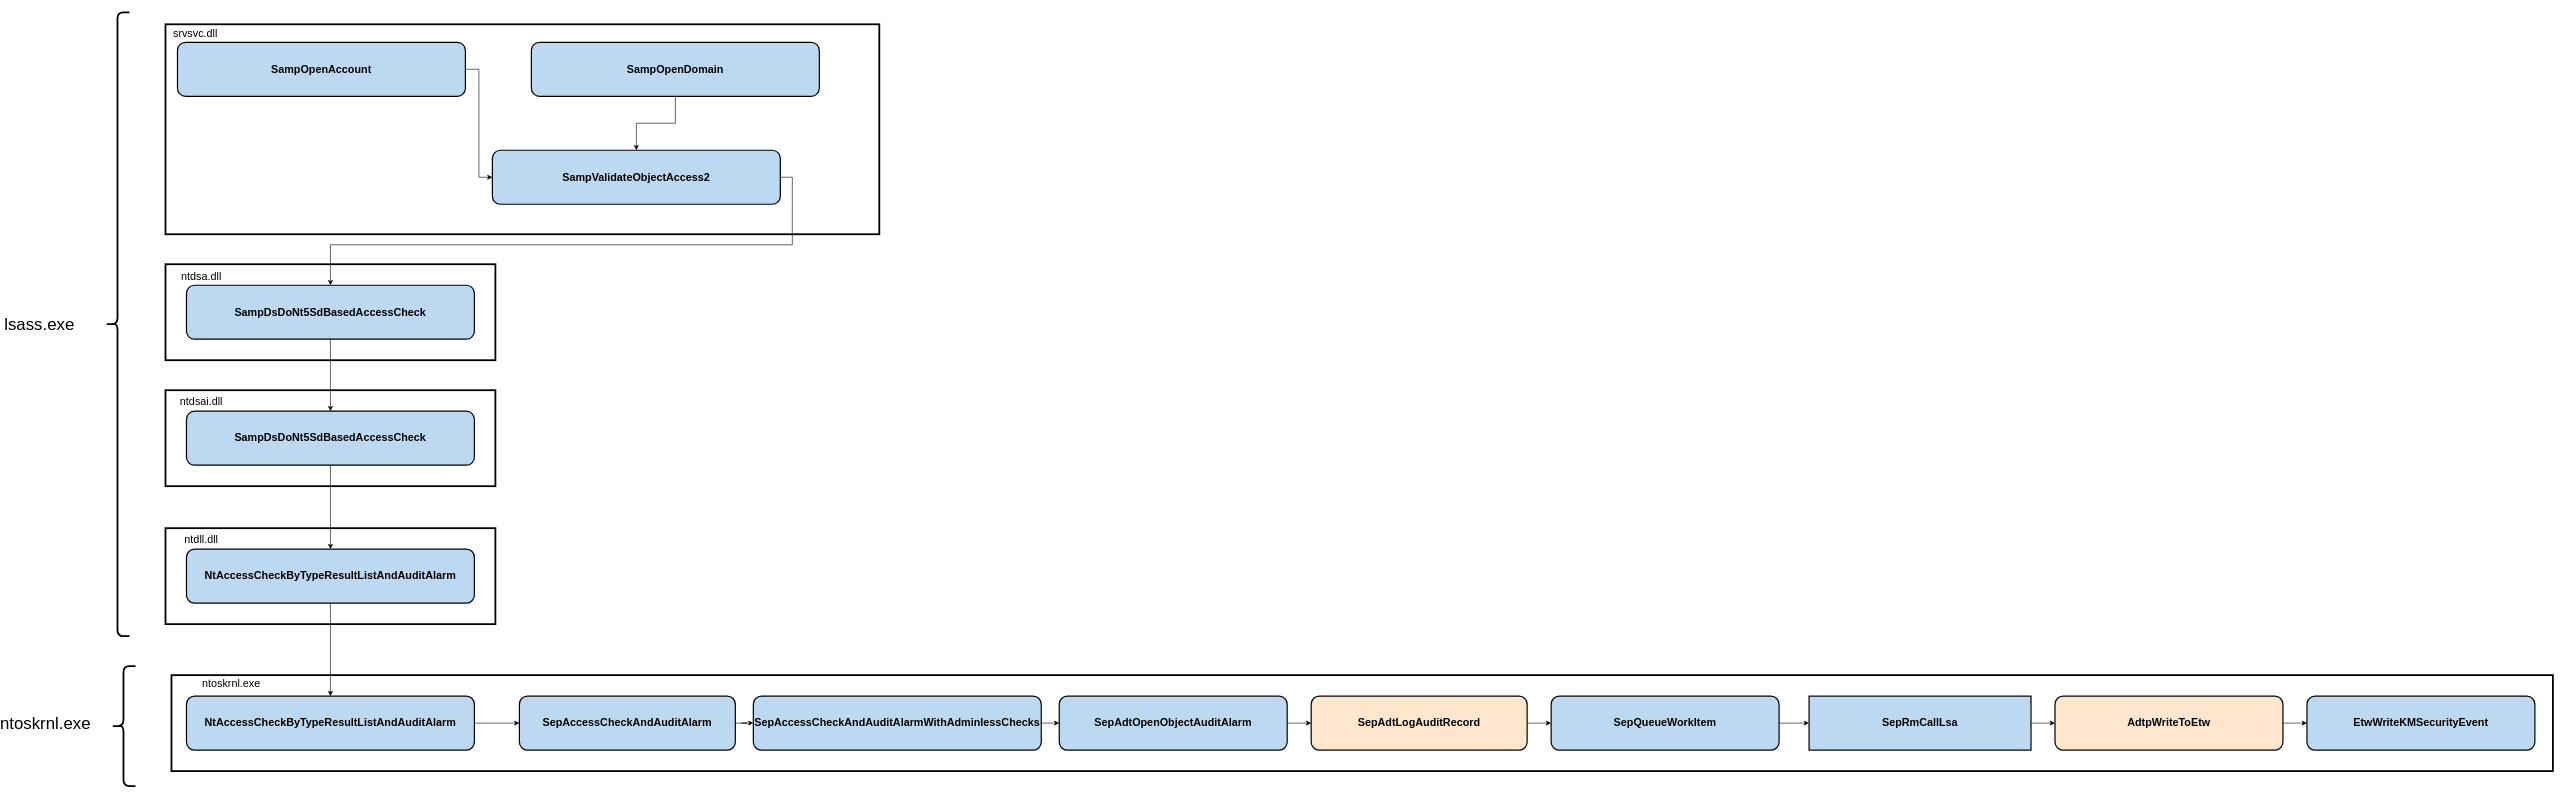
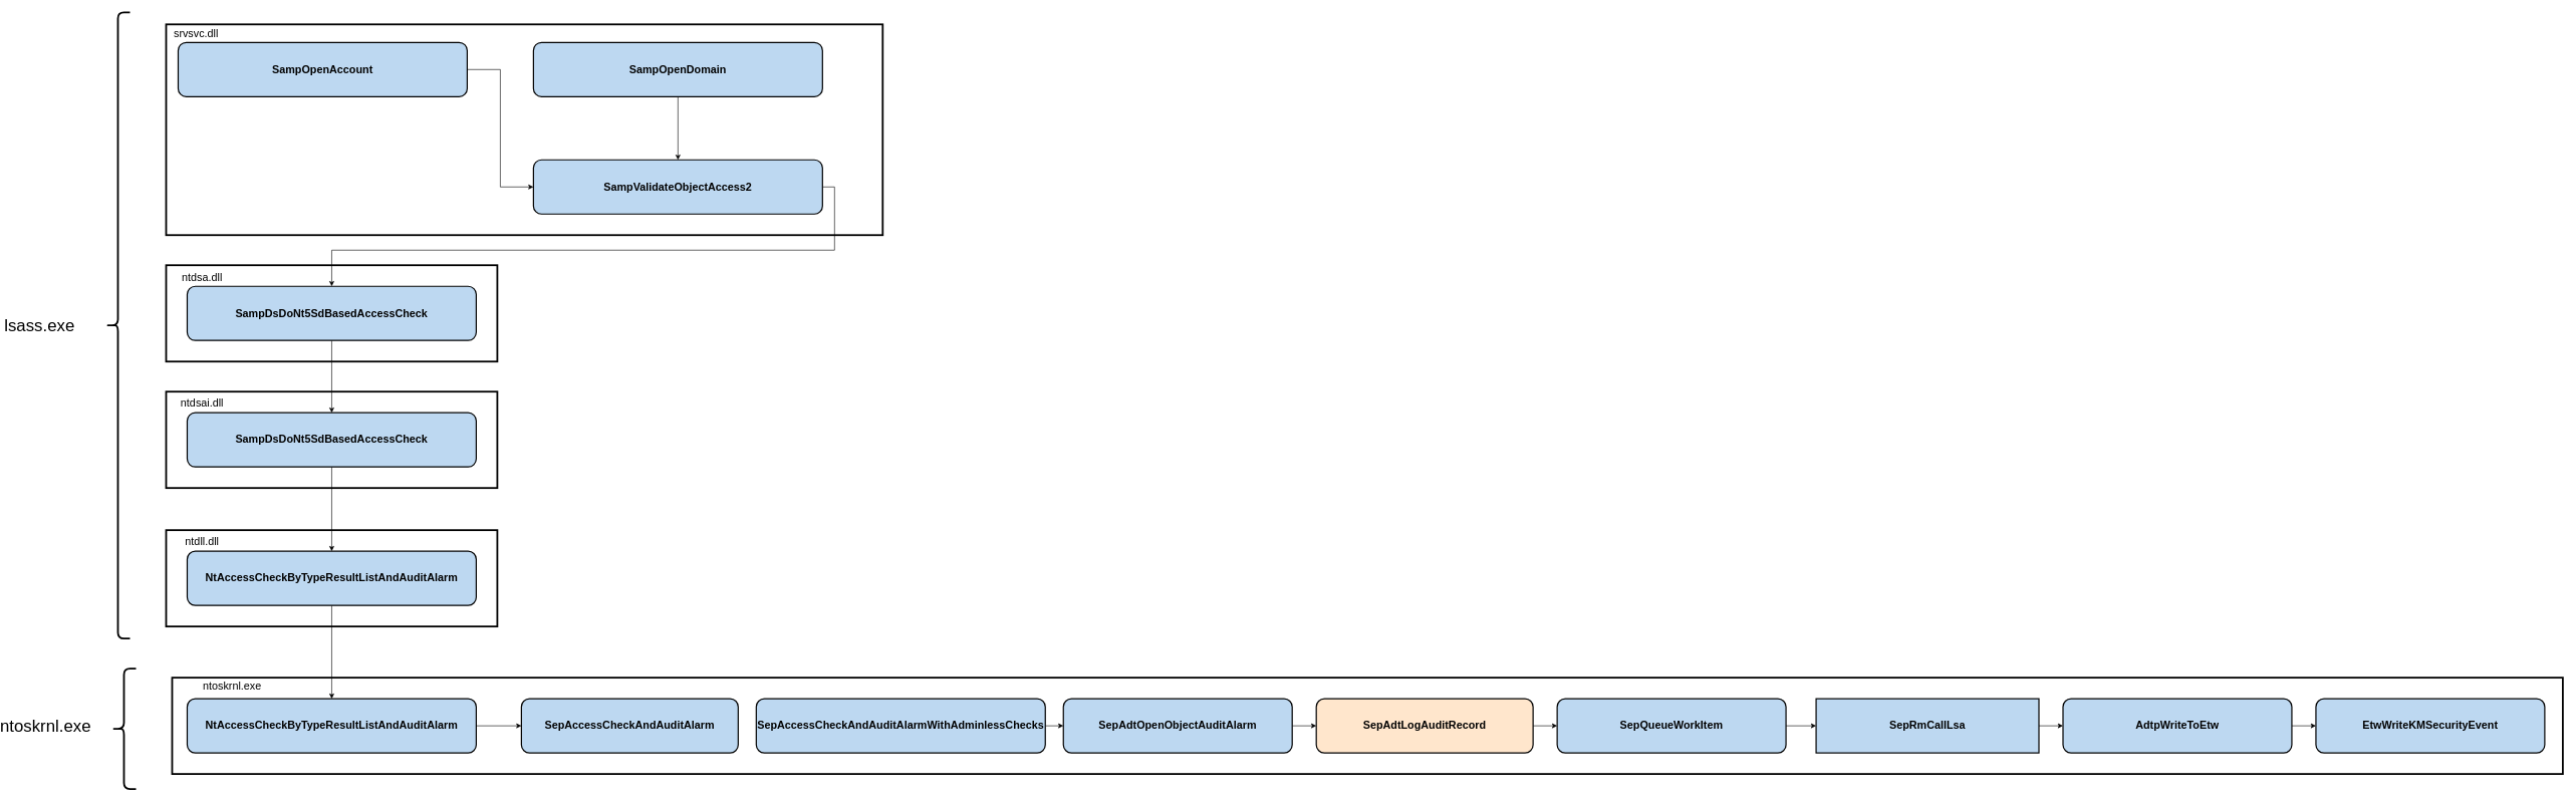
  <mxCell id="0" />
  <mxCell id="1" parent="0" />
  <mxCell id="2" value="&lt;span style=&quot;font-size: 28px;&quot;&gt;ntoskrnl.exe&lt;/span&gt;" style="text;html=1;strokeColor=none;fillColor=none;align=center;verticalAlign=middle;whiteSpace=wrap;rounded=0;" vertex="1" parent="1"><mxGeometry x="30" y="1190" width="60" height="30" as="geometry" /></mxCell>
  <mxCell id="3" value="" style="shape=curlyBracket;whiteSpace=wrap;html=1;rounded=1;fontSize=20;strokeWidth=3;" vertex="1" parent="1"><mxGeometry x="170" y="1110" width="40" height="200" as="geometry" /></mxCell>
  <mxCell id="4" value="" style="rounded=0;whiteSpace=wrap;html=1;fontSize=20;strokeWidth=3;" vertex="1" parent="1"><mxGeometry x="270" y="1125" width="3970" height="160" as="geometry" /></mxCell>
  <mxCell id="5" value="&lt;font style=&quot;font-size: 18px;&quot;&gt;ntoskrnl.exe&lt;/font&gt;" style="text;html=1;strokeColor=none;fillColor=none;align=center;verticalAlign=middle;whiteSpace=wrap;rounded=0;" vertex="1" parent="1"><mxGeometry x="340" y="1125" width="60" height="30" as="geometry" /></mxCell>
  <mxCell id="6" style="edgeStyle=orthogonalEdgeStyle;rounded=0;orthogonalLoop=1;jettySize=auto;html=1;entryX=0;entryY=0.5;entryDx=0;entryDy=0;" edge="1" parent="1" source="7" target="17"><mxGeometry relative="1" as="geometry" /></mxCell>
  <mxCell id="7" value="&lt;b&gt;SepRmCallLsa&lt;/b&gt;" style="whiteSpace=wrap;html=1;fontSize=18;strokeWidth=2;fillColor=#BDD8F1;rounded=0;" vertex="1" parent="1"><mxGeometry x="3000" y="1160" width="370" height="90" as="geometry" /></mxCell>
  <mxCell id="8" style="edgeStyle=orthogonalEdgeStyle;rounded=0;orthogonalLoop=1;jettySize=auto;html=1;entryX=0;entryY=0.5;entryDx=0;entryDy=0;" edge="1" parent="1" source="9" target="7"><mxGeometry relative="1" as="geometry" /></mxCell>
  <mxCell id="9" value="&lt;b&gt;SepQueueWorkItem&lt;/b&gt;" style="rounded=1;whiteSpace=wrap;html=1;fontSize=18;strokeWidth=2;fillColor=#BDD8F1;" vertex="1" parent="1"><mxGeometry x="2570" y="1160" width="380" height="90" as="geometry" /></mxCell>
  <mxCell id="10" style="edgeStyle=orthogonalEdgeStyle;rounded=0;orthogonalLoop=1;jettySize=auto;html=1;entryX=0;entryY=0.5;entryDx=0;entryDy=0;" edge="1" parent="1" source="11" target="15"><mxGeometry relative="1" as="geometry" /></mxCell>
  <mxCell id="11" value="&lt;b&gt;SepAdtOpenObjectAuditAlarm&lt;/b&gt;" style="rounded=1;whiteSpace=wrap;html=1;fontSize=18;strokeWidth=2;fillColor=#BDD8F1;" vertex="1" parent="1"><mxGeometry x="1750" y="1160" width="380" height="90" as="geometry" /></mxCell>
  <mxCell id="12" style="edgeStyle=orthogonalEdgeStyle;rounded=0;orthogonalLoop=1;jettySize=auto;html=1;exitX=1;exitY=0.5;exitDx=0;exitDy=0;entryX=0;entryY=0.5;entryDx=0;entryDy=0;" edge="1" parent="1" source="13" target="11"><mxGeometry relative="1" as="geometry" /></mxCell>
  <mxCell id="13" value="&lt;b&gt;SepAccessCheckAndAuditAlarmWithAdminlessChecks&lt;/b&gt;" style="rounded=1;whiteSpace=wrap;html=1;fontSize=18;strokeWidth=2;fillColor=#BDD8F1;" vertex="1" parent="1"><mxGeometry x="1240" y="1160" width="480" height="90" as="geometry" /></mxCell>
  <mxCell id="14" style="edgeStyle=orthogonalEdgeStyle;rounded=0;orthogonalLoop=1;jettySize=auto;html=1;entryX=0;entryY=0.5;entryDx=0;entryDy=0;" edge="1" parent="1" source="15" target="9"><mxGeometry relative="1" as="geometry" /></mxCell>
  <mxCell id="15" value="&lt;b&gt;SepAdtLogAuditRecord&lt;/b&gt;" style="rounded=1;whiteSpace=wrap;html=1;fontSize=18;strokeWidth=2;fillColor=#ffe6cc;" vertex="1" parent="1"><mxGeometry x="2170" y="1160" width="360" height="90" as="geometry" /></mxCell>
  <mxCell id="16" style="edgeStyle=orthogonalEdgeStyle;rounded=0;orthogonalLoop=1;jettySize=auto;html=1;entryX=0;entryY=0.5;entryDx=0;entryDy=0;" edge="1" parent="1" source="17" target="18"><mxGeometry relative="1" as="geometry" /></mxCell>
- <mxCell id="17" value="&lt;b&gt;AdtpWriteToEtw&lt;/b&gt;" style="rounded=1;whiteSpace=wrap;html=1;fontSize=18;strokeWidth=2;fillColor=#ffe6cc;" vertex="1" parent="1"><mxGeometry x="3410" y="1160" width="380" height="90" as="geometry" /></mxCell>
+ <mxCell id="17" value="&lt;b&gt;AdtpWriteToEtw&lt;/b&gt;" style="rounded=1;whiteSpace=wrap;html=1;fontSize=18;strokeWidth=2;fillColor=#BDD8F1;" vertex="1" parent="1"><mxGeometry x="3410" y="1160" width="380" height="90" as="geometry" /></mxCell>
  <mxCell id="18" value="&lt;b&gt;EtwWriteKMSecurityEvent&lt;/b&gt;" style="rounded=1;whiteSpace=wrap;html=1;fontSize=18;strokeWidth=2;fillColor=#BDD8F1;" vertex="1" parent="1"><mxGeometry x="3830" y="1160" width="380" height="90" as="geometry" /></mxCell>
- <mxCell id="19" style="edgeStyle=orthogonalEdgeStyle;rounded=0;orthogonalLoop=1;jettySize=auto;html=1;" edge="1" parent="1" source="20" target="13"><mxGeometry relative="1" as="geometry" /></mxCell>
  <mxCell id="20" value="&lt;b&gt;SepAccessCheckAndAuditAlarm&lt;/b&gt;" style="rounded=1;whiteSpace=wrap;html=1;fontSize=18;strokeWidth=2;fillColor=#BDD8F1;" vertex="1" parent="1"><mxGeometry x="850" y="1160" width="360" height="90" as="geometry" /></mxCell>
  <mxCell id="21" style="edgeStyle=orthogonalEdgeStyle;rounded=0;orthogonalLoop=1;jettySize=auto;html=1;" edge="1" parent="1" source="22" target="20"><mxGeometry relative="1" as="geometry" /></mxCell>
  <mxCell id="22" value="&lt;b&gt;NtAccessCheckByTypeResultListAndAuditAlarm&lt;/b&gt;" style="rounded=1;whiteSpace=wrap;html=1;fontSize=18;strokeWidth=2;fillColor=#BDD8F1;" vertex="1" parent="1"><mxGeometry x="295" y="1160" width="480" height="90" as="geometry" /></mxCell>
  <mxCell id="23" value="&lt;span style=&quot;font-size: 28px;&quot;&gt;lsass.exe&lt;/span&gt;" style="text;html=1;strokeColor=none;fillColor=none;align=center;verticalAlign=middle;whiteSpace=wrap;rounded=0;" vertex="1" parent="1"><mxGeometry x="20" y="525" width="60" height="30" as="geometry" /></mxCell>
  <mxCell id="24" value="" style="shape=curlyBracket;whiteSpace=wrap;html=1;rounded=1;fontSize=20;strokeWidth=3;" vertex="1" parent="1"><mxGeometry x="160" y="20" width="40" height="1040" as="geometry" /></mxCell>
  <mxCell id="25" value="" style="rounded=0;whiteSpace=wrap;html=1;fontSize=20;strokeWidth=3;" vertex="1" parent="1"><mxGeometry x="260" y="880" width="550" height="160" as="geometry" /></mxCell>
  <mxCell id="26" value="&lt;font style=&quot;font-size: 18px;&quot;&gt;ntdll.dll&lt;/font&gt;" style="text;html=1;strokeColor=none;fillColor=none;align=center;verticalAlign=middle;whiteSpace=wrap;rounded=0;" vertex="1" parent="1"><mxGeometry x="290" y="885" width="60" height="30" as="geometry" /></mxCell>
  <mxCell id="27" style="edgeStyle=orthogonalEdgeStyle;rounded=0;orthogonalLoop=1;jettySize=auto;html=1;" edge="1" parent="1" source="28" target="22"><mxGeometry relative="1" as="geometry"><mxPoint x="840" y="850" as="targetPoint" /></mxGeometry></mxCell>
  <mxCell id="28" value="&lt;b&gt;NtAccessCheckByTypeResultListAndAuditAlarm&lt;/b&gt;" style="rounded=1;whiteSpace=wrap;html=1;fontSize=18;strokeWidth=2;fillColor=#BDD8F1;" vertex="1" parent="1"><mxGeometry x="295" y="915" width="480" height="90" as="geometry" /></mxCell>
  <mxCell id="29" value="" style="rounded=0;whiteSpace=wrap;html=1;fontSize=20;strokeWidth=3;" vertex="1" parent="1"><mxGeometry x="260" y="440" width="550" height="160" as="geometry" /></mxCell>
  <mxCell id="30" value="" style="rounded=0;whiteSpace=wrap;html=1;fontSize=20;strokeWidth=3;" vertex="1" parent="1"><mxGeometry x="260" y="650" width="550" height="160" as="geometry" /></mxCell>
  <mxCell id="31" value="&lt;font style=&quot;font-size: 18px;&quot;&gt;ntdsa.dll&lt;/font&gt;" style="text;html=1;strokeColor=none;fillColor=none;align=center;verticalAlign=middle;whiteSpace=wrap;rounded=0;" vertex="1" parent="1"><mxGeometry x="290" y="445" width="60" height="30" as="geometry" /></mxCell>
  <mxCell id="32" style="edgeStyle=none;rounded=0;orthogonalLoop=1;jettySize=auto;html=1;exitX=0.5;exitY=1;exitDx=0;exitDy=0;entryX=0.5;entryY=0;entryDx=0;entryDy=0;" edge="1" parent="1" source="33" target="36"><mxGeometry relative="1" as="geometry" /></mxCell>
  <mxCell id="33" value="&lt;b&gt;SampDsDoNt5SdBasedAccessCheck&lt;/b&gt;" style="rounded=1;whiteSpace=wrap;html=1;fontSize=18;strokeWidth=2;fillColor=#BDD8F1;" vertex="1" parent="1"><mxGeometry x="295" y="475" width="480" height="90" as="geometry" /></mxCell>
  <mxCell id="34" value="&lt;font style=&quot;font-size: 18px;&quot;&gt;ntdsai.dll&lt;/font&gt;" style="text;html=1;strokeColor=none;fillColor=none;align=center;verticalAlign=middle;whiteSpace=wrap;rounded=0;" vertex="1" parent="1"><mxGeometry x="290" y="655" width="60" height="30" as="geometry" /></mxCell>
  <mxCell id="35" style="edgeStyle=none;rounded=0;orthogonalLoop=1;jettySize=auto;html=1;exitX=0.5;exitY=1;exitDx=0;exitDy=0;entryX=0.5;entryY=0;entryDx=0;entryDy=0;" edge="1" parent="1" source="36" target="28"><mxGeometry relative="1" as="geometry" /></mxCell>
  <mxCell id="36" value="&lt;b&gt;SampDsDoNt5SdBasedAccessCheck&lt;/b&gt;" style="rounded=1;whiteSpace=wrap;html=1;fontSize=18;strokeWidth=2;fillColor=#BDD8F1;" vertex="1" parent="1"><mxGeometry x="295" y="685" width="480" height="90" as="geometry" /></mxCell>
  <mxCell id="37" value="" style="rounded=0;whiteSpace=wrap;html=1;fontSize=20;strokeWidth=3;" vertex="1" parent="1"><mxGeometry x="260" y="40" width="1190" height="350" as="geometry" /></mxCell>
  <mxCell id="38" value="&lt;font style=&quot;font-size: 18px;&quot;&gt;srvsvc.dll&lt;/font&gt;" style="text;html=1;strokeColor=none;fillColor=none;align=center;verticalAlign=middle;whiteSpace=wrap;rounded=0;" vertex="1" parent="1"><mxGeometry x="280" y="40" width="60" height="30" as="geometry" /></mxCell>
  <mxCell id="39" style="edgeStyle=orthogonalEdgeStyle;rounded=0;orthogonalLoop=1;jettySize=auto;html=1;exitX=1;exitY=0.5;exitDx=0;exitDy=0;entryX=0;entryY=0.5;entryDx=0;entryDy=0;" edge="1" parent="1" source="40" target="42"><mxGeometry relative="1" as="geometry" /></mxCell>
  <mxCell id="40" value="&lt;b&gt;SampOpenAccount&lt;/b&gt;" style="rounded=1;whiteSpace=wrap;html=1;fontSize=18;strokeWidth=2;fillColor=#BDD8F1;" vertex="1" parent="1"><mxGeometry x="280" y="70" width="480" height="90" as="geometry" /></mxCell>
  <mxCell id="41" style="edgeStyle=orthogonalEdgeStyle;rounded=0;orthogonalLoop=1;jettySize=auto;html=1;exitX=1;exitY=0.5;exitDx=0;exitDy=0;entryX=0.5;entryY=0;entryDx=0;entryDy=0;" edge="1" parent="1" source="42" target="33"><mxGeometry relative="1" as="geometry" /></mxCell>
- <mxCell id="42" value="&lt;b&gt;SampValidateObjectAccess2&lt;/b&gt;" style="rounded=1;whiteSpace=wrap;html=1;fontSize=18;strokeWidth=2;fillColor=#BDD8F1;" vertex="1" parent="1"><mxGeometry x="805" y="250" width="480" height="90" as="geometry" /></mxCell>
+ <mxCell id="42" value="&lt;b&gt;SampValidateObjectAccess2&lt;/b&gt;" style="rounded=1;whiteSpace=wrap;html=1;fontSize=18;strokeWidth=2;fillColor=#BDD8F1;" vertex="1" parent="1"><mxGeometry x="870" y="265" width="480" height="90" as="geometry" /></mxCell>
  <mxCell id="43" style="edgeStyle=orthogonalEdgeStyle;rounded=0;orthogonalLoop=1;jettySize=auto;html=1;" edge="1" parent="1" source="44" target="42"><mxGeometry relative="1" as="geometry" /></mxCell>
  <mxCell id="44" value="&lt;b&gt;SampOpenDomain&lt;/b&gt;" style="rounded=1;whiteSpace=wrap;html=1;fontSize=18;strokeWidth=2;fillColor=#BDD8F1;" vertex="1" parent="1"><mxGeometry x="870" y="70" width="480" height="90" as="geometry" /></mxCell>
